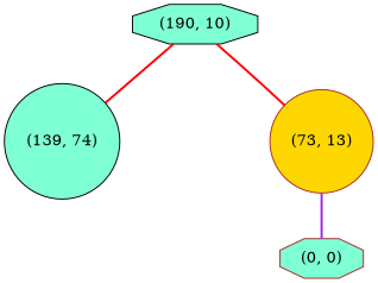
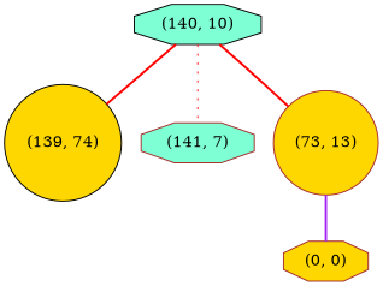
  graph {
    node [color=brown fillcolor=aquamarine shape=octagon style=filled]
    edge [color=red style=bold weight=1]
-   "(140, 10)" [color=black label="(190, 10)"]
-   "(139, 74)" [color=black shape=circle]
+   "(140, 10)" [color=black]
+   "(139, 74)" [color=black fillcolor=gold shape=circle]
+   "(141, 7)"
    n4 [fillcolor=gold label="(73, 13)" shape=circle]
-   "(0, 0)"
+   "(0, 0)" [fillcolor=gold]
    "(140, 10)" -- "(139, 74)"
+   "(140, 10)" -- "(141, 7)" [style=dotted]
    "(140, 10)" -- n4
    n4 -- "(0, 0)" [color=purple weight=4]
  }
